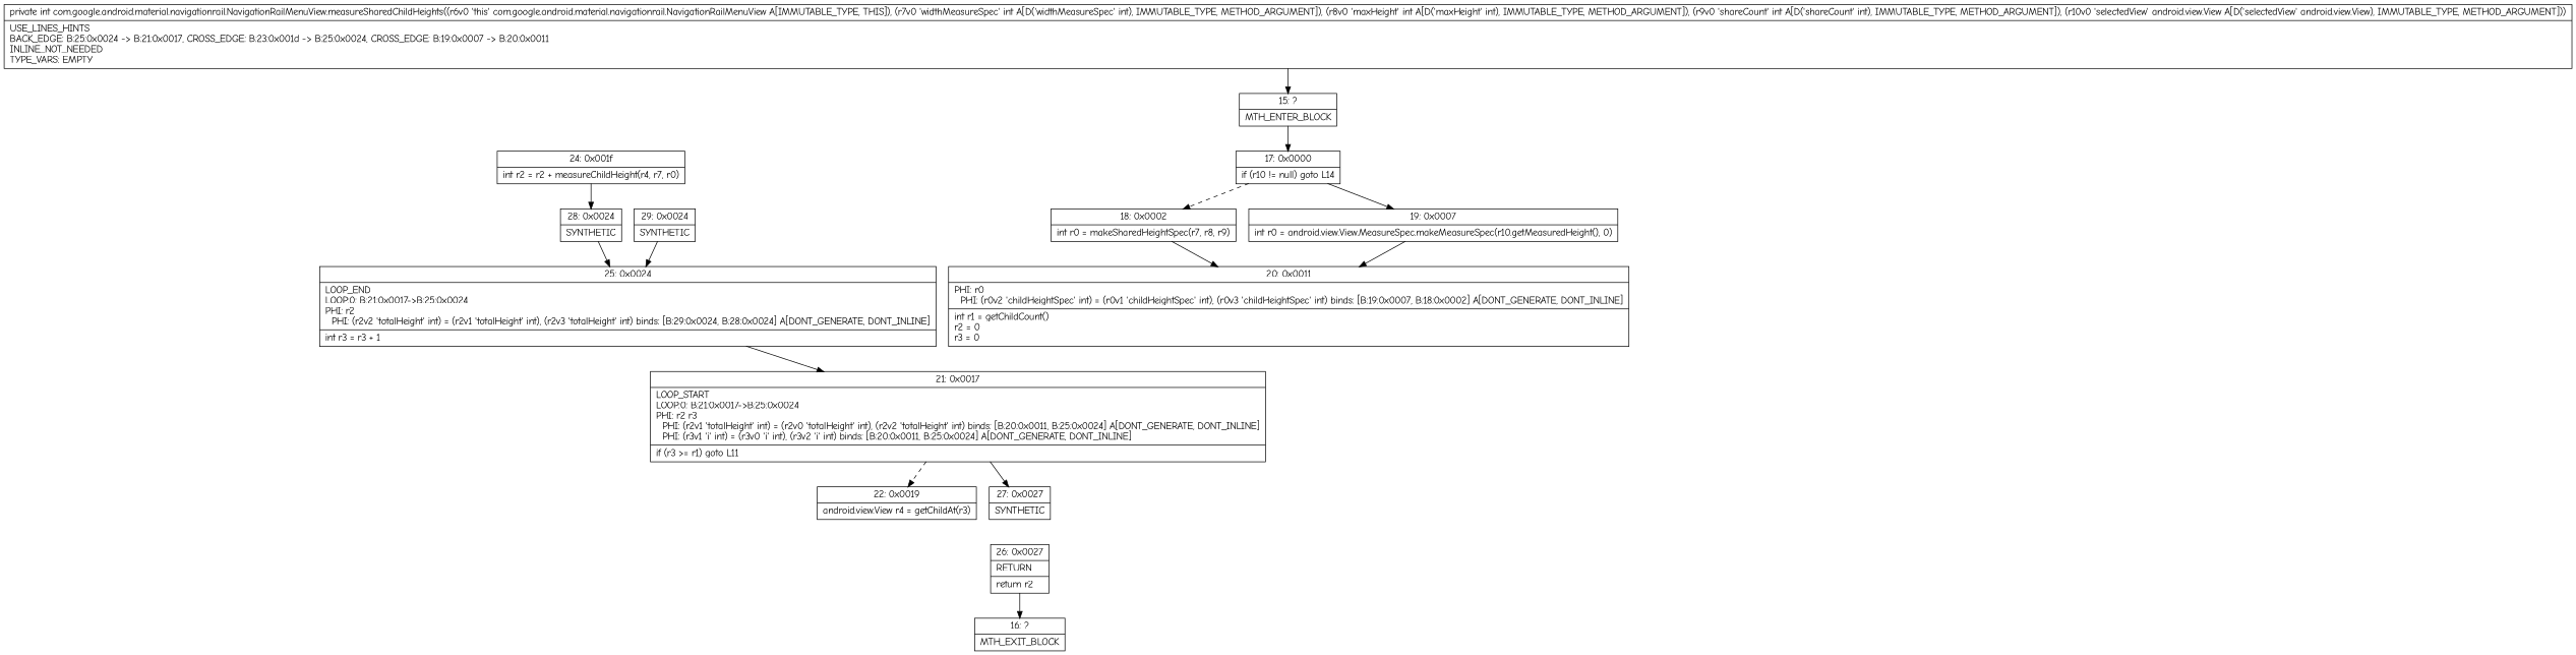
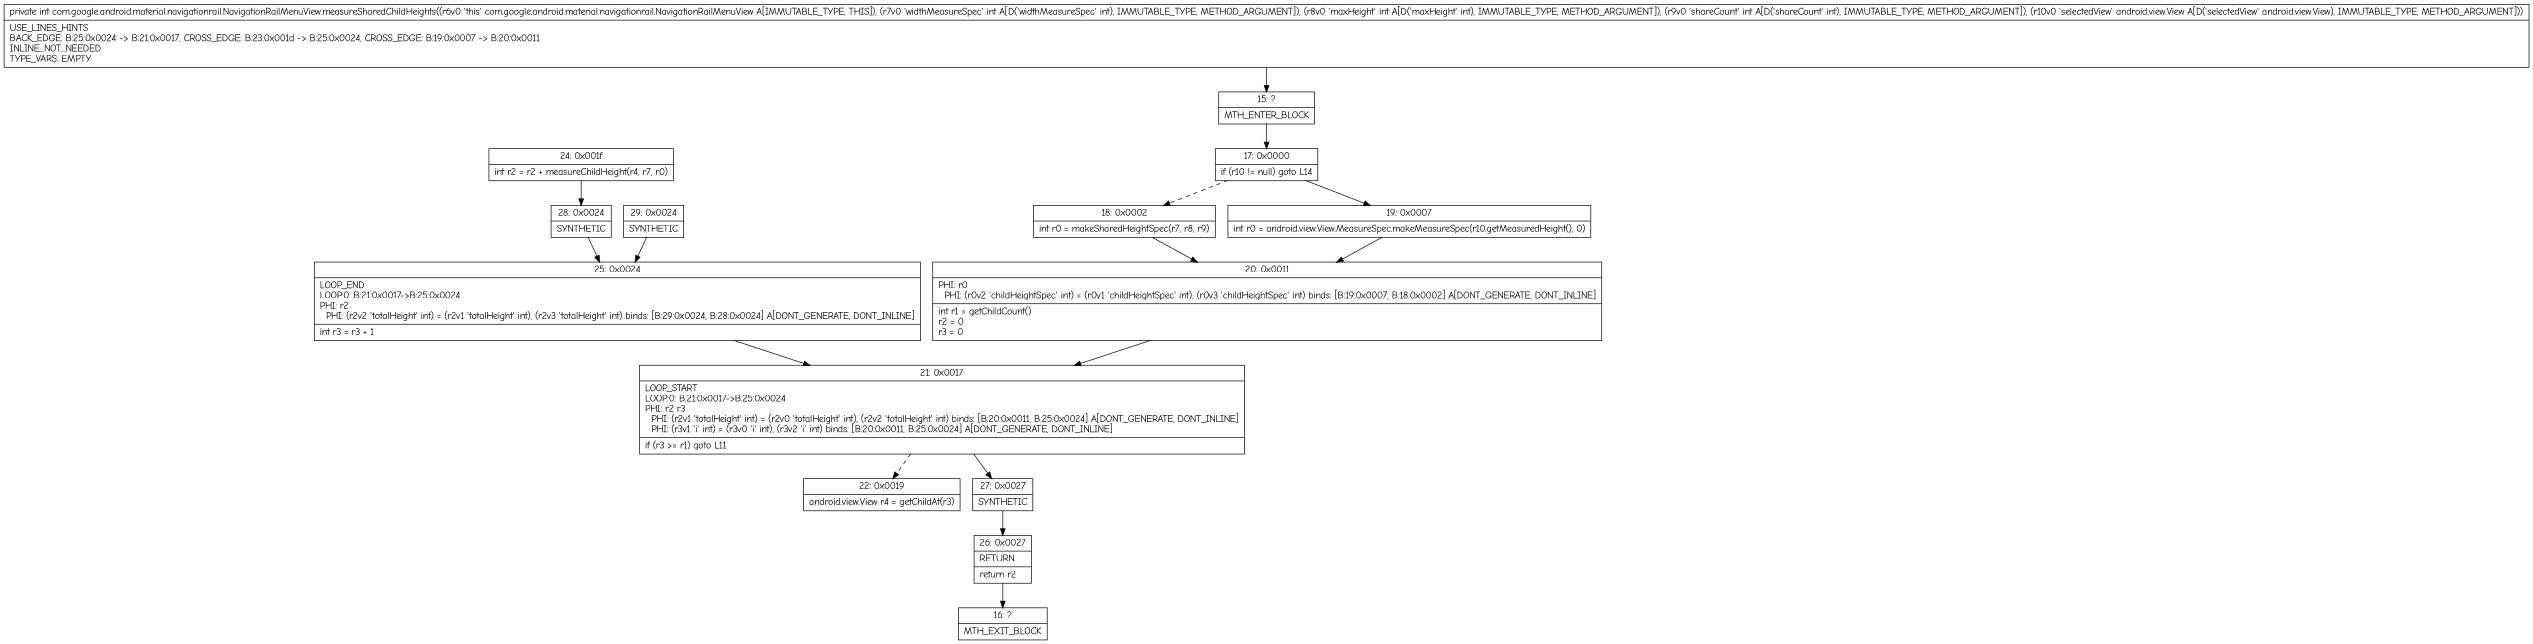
  digraph {
    fontname="Comic Neue"
    node [fontname="Comic Neue" shape=record]
    edge [fontname="Comic Neue"]
    n1 [label="{15\:\ ?|MTH_ENTER_BLOCK\l}"]
    n2 [label="{17\:\ 0x0000|if (r10 != null) goto L14\l}"]
    n3 [label="{18\:\ 0x0002|int r0 = makeSharedHeightSpec(r7, r8, r9)\l}"]
    n4 [label="{19\:\ 0x0007|int r0 = android.view.View.MeasureSpec.makeMeasureSpec(r10.getMeasuredHeight(), 0)\l}"]
    n5 [label="{20\:\ 0x0011|PHI: r0 \l  PHI: (r0v2 'childHeightSpec' int) = (r0v1 'childHeightSpec' int), (r0v3 'childHeightSpec' int) binds: [B:19:0x0007, B:18:0x0002] A[DONT_GENERATE, DONT_INLINE]\l|int r1 = getChildCount()\lr2 = 0\lr3 = 0\l}"]
    n6 [label="{21\:\ 0x0017|LOOP_START\lLOOP:0: B:21:0x0017\-\>B:25:0x0024\lPHI: r2 r3 \l  PHI: (r2v1 'totalHeight' int) = (r2v0 'totalHeight' int), (r2v2 'totalHeight' int) binds: [B:20:0x0011, B:25:0x0024] A[DONT_GENERATE, DONT_INLINE]\l  PHI: (r3v1 'i' int) = (r3v0 'i' int), (r3v2 'i' int) binds: [B:20:0x0011, B:25:0x0024] A[DONT_GENERATE, DONT_INLINE]\l|if (r3 \>= r1) goto L11\l}"]
    n7 [label="{22\:\ 0x0019|android.view.View r4 = getChildAt(r3)\l}"]
    n8 [label="{27\:\ 0x0027|SYNTHETIC\l}"]
    n9 [label="{26\:\ 0x0027|RETURN\l|return r2\l}"]
    n10 [label="{24\:\ 0x001f|int r2 = r2 + measureChildHeight(r4, r7, r0)\l}"]
    n11 [label="{28\:\ 0x0024|SYNTHETIC\l}"]
    n12 [label="{29\:\ 0x0024|SYNTHETIC\l}"]
    n13 [label="{25\:\ 0x0024|LOOP_END\lLOOP:0: B:21:0x0017\-\>B:25:0x0024\lPHI: r2 \l  PHI: (r2v2 'totalHeight' int) = (r2v1 'totalHeight' int), (r2v3 'totalHeight' int) binds: [B:29:0x0024, B:28:0x0024] A[DONT_GENERATE, DONT_INLINE]\l|int r3 = r3 + 1\l}"]
    n14 [label="{16\:\ ?|MTH_EXIT_BLOCK\l}"]
    n15 [label="{private int com.google.android.material.navigationrail.NavigationRailMenuView.measureSharedChildHeights((r6v0 'this' com.google.android.material.navigationrail.NavigationRailMenuView A[IMMUTABLE_TYPE, THIS]), (r7v0 'widthMeasureSpec' int A[D('widthMeasureSpec' int), IMMUTABLE_TYPE, METHOD_ARGUMENT]), (r8v0 'maxHeight' int A[D('maxHeight' int), IMMUTABLE_TYPE, METHOD_ARGUMENT]), (r9v0 'shareCount' int A[D('shareCount' int), IMMUTABLE_TYPE, METHOD_ARGUMENT]), (r10v0 'selectedView' android.view.View A[D('selectedView' android.view.View), IMMUTABLE_TYPE, METHOD_ARGUMENT]))  | USE_LINES_HINTS\lBACK_EDGE: B:25:0x0024 \-\> B:21:0x0017, CROSS_EDGE: B:23:0x001d \-\> B:25:0x0024, CROSS_EDGE: B:19:0x0007 \-\> B:20:0x0011\lINLINE_NOT_NEEDED\lTYPE_VARS: EMPTY\l}"]
    n1 -> n2
    n2 -> n3 [style=dashed]
    n2 -> n4
    n3 -> n5
    n4 -> n5
+   n5 -> n6
    n6 -> n7 [style=dashed]
    n6 -> n8
+   n8 -> n9
    n9 -> n14
    n10 -> n11
    n11 -> n13
    n12 -> n13
    n13 -> n6
    n15 -> n1
  }
